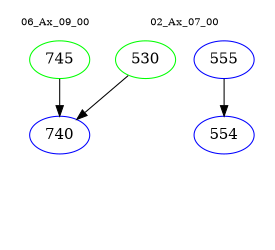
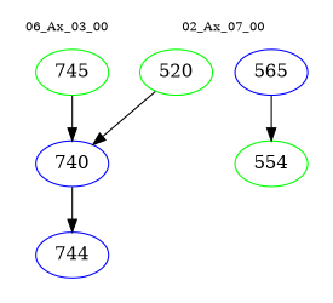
  digraph {
    node [color=blue]
    edge [color=black]
    n1 [color=green label=745]
    n2 [label=740]
-   n4 [color=green label=530]
-   n5 [label=555]
-   n6 [label=554]
+   n3 [label=744]
+   n4 [color=green label=520]
+   n5 [label=565]
+   n6 [color=green label=554]
    subgraph cluster_1 {
      color=white
      fontsize=10
-     label="06_Ax_09_00"
+     label="06_Ax_03_00"
      n1
      n2
+     n3
    }
    subgraph cluster_2 {
      color=white
      fontsize=10
      label="02_Ax_07_00"
      n4
      n5
      n6
    }
    n1 -> n2
+   n2 -> n3
    n4 -> n2
    n5 -> n6
  }
